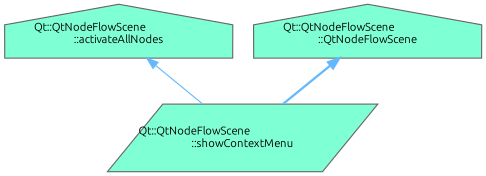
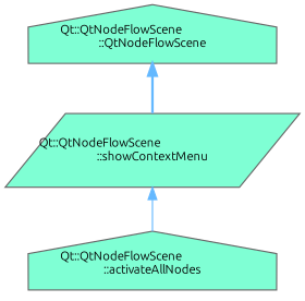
  digraph {
    fontname=Ubuntu
    rankdir=TB
    node [color=grey40 fillcolor=aquamarine fontname=Ubuntu fontsize=10 shape=house style=filled]
    edge [color=steelblue1 dir=back fontname=Ubuntu fontsize=10 labelfontname=Helvetica labelfontsize=10]
    n1 [color=gray40 fontcolor=black height=0.2 label="Qt::QtNodeFlowScene\l::activateAllNodes" width=0.4]
    n2 [height=0.2 label="Qt::QtNodeFlowScene\l::showContextMenu" shape=parallelogram width=0.4]
    n3 [height=0.2 label="Qt::QtNodeFlowScene\l::QtNodeFlowScene" width=0.4]
-   n1 -> n2 [style=solid]
+   n2 -> n1 [style=solid]
    n3 -> n2 [style=bold]
  }
